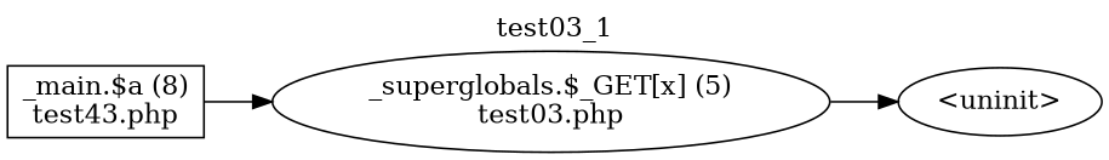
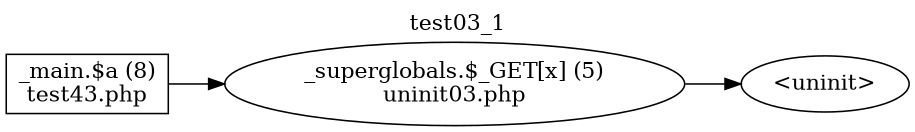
  digraph {
    label=test03_1
    labelloc=t
    rankdir=LR
    node [shape=ellipse]
    n1 [label="_main.$a (8)\ntest43.php" shape=box]
-   n2 [label="_superglobals.$_GET[x] (5)\ntest03.php"]
+   n2 [label="_superglobals.$_GET[x] (5)\nuninit03.php"]
    n3 [label="<uninit>"]
    n1 -> n2
    n2 -> n3
  }
